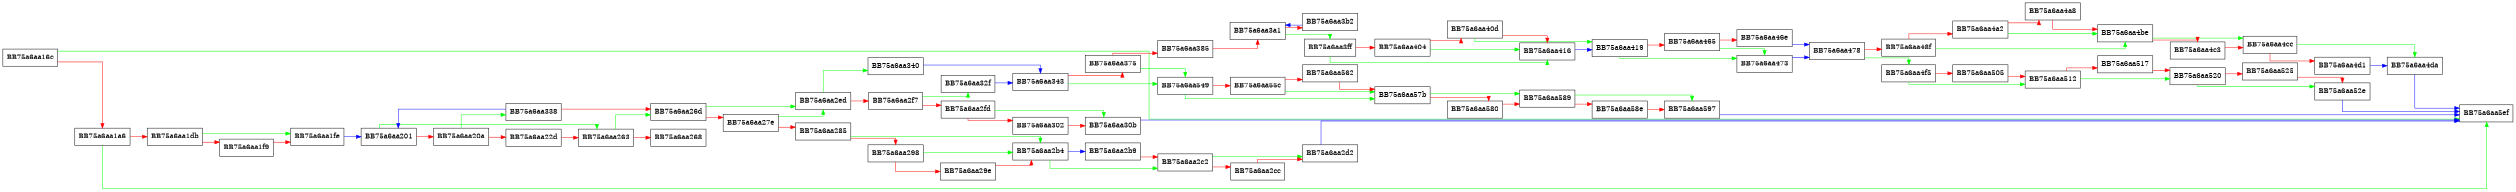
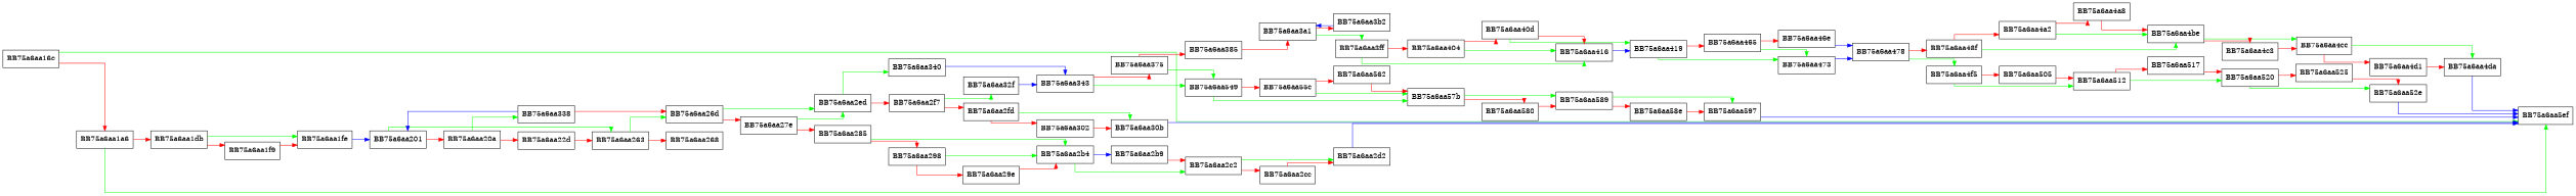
  digraph {
    rankdir=LR
    splines=ortho
    node [shape=box]
    edge [color=red]
    BB75a6aa16c
    BB75a6aa5ef
    BB75a6aa1a6
    BB75a6aa1db
    BB75a6aa1fe
    BB75a6aa1f9
    BB75a6aa201
    BB75a6aa263
    BB75a6aa20a
    BB75a6aa26d
    BB75a6aa268
    BB75a6aa338
    BB75a6aa22d
    BB75a6aa2ed
    BB75a6aa27e
    BB75a6aa340
    BB75a6aa2f7
    BB75a6aa285
    BB75a6aa343
    BB75a6aa32f
    BB75a6aa2fd
    BB75a6aa2b4
    BB75a6aa298
    BB75a6aa2c2
    BB75a6aa2b9
    BB75a6aa29e
    BB75a6aa2d2
    BB75a6aa2cc
    BB75a6aa549
    BB75a6aa375
    BB75a6aa30b
    BB75a6aa302
    BB75a6aa57b
    BB75a6aa55c
    BB75a6aa385
    BB75a6aa589
    BB75a6aa580
    BB75a6aa562
    BB75a6aa3a1
    BB75a6aa3ff
    BB75a6aa3b2
    BB75a6aa416
    BB75a6aa404
    BB75a6aa419
    BB75a6aa40d
    BB75a6aa473
    BB75a6aa465
    BB75a6aa478
    BB75a6aa46e
    BB75a6aa4f5
    BB75a6aa48f
    BB75a6aa512
    BB75a6aa505
    BB75a6aa4be
    BB75a6aa4a2
    BB75a6aa520
    BB75a6aa517
    BB75a6aa4cc
    BB75a6aa4c3
    BB75a6aa4a8
    BB75a6aa4da
    BB75a6aa4d1
    BB75a6aa52e
    BB75a6aa525
    BB75a6aa597
    BB75a6aa58e
    BB75a6aa16c -> BB75a6aa5ef [color=green]
    BB75a6aa16c -> BB75a6aa1a6
    BB75a6aa1a6 -> BB75a6aa5ef [color=green]
    BB75a6aa1a6 -> BB75a6aa1db
    BB75a6aa1db -> BB75a6aa1fe [color=green]
    BB75a6aa1db -> BB75a6aa1f9
    BB75a6aa1fe -> BB75a6aa201 [color=blue]
    BB75a6aa1f9 -> BB75a6aa1fe
    BB75a6aa201 -> BB75a6aa263 [color=green]
    BB75a6aa201 -> BB75a6aa20a
    BB75a6aa263 -> BB75a6aa26d [color=green]
    BB75a6aa263 -> BB75a6aa268
    BB75a6aa20a -> BB75a6aa338 [color=green]
    BB75a6aa20a -> BB75a6aa22d
    BB75a6aa26d -> BB75a6aa2ed [color=green]
    BB75a6aa26d -> BB75a6aa27e
    BB75a6aa338 -> BB75a6aa201 [color=blue]
    BB75a6aa338 -> BB75a6aa26d
    BB75a6aa22d -> BB75a6aa263
    BB75a6aa2ed -> BB75a6aa340 [color=green]
    BB75a6aa2ed -> BB75a6aa2f7
    BB75a6aa27e -> BB75a6aa2ed [color=green]
    BB75a6aa27e -> BB75a6aa285
    BB75a6aa340 -> BB75a6aa343 [color=blue]
    BB75a6aa2f7 -> BB75a6aa32f [color=green]
    BB75a6aa2f7 -> BB75a6aa2fd
    BB75a6aa285 -> BB75a6aa2b4 [color=green]
    BB75a6aa285 -> BB75a6aa298
    BB75a6aa343 -> BB75a6aa549 [color=green]
    BB75a6aa343 -> BB75a6aa375
    BB75a6aa32f -> BB75a6aa343 [color=blue]
    BB75a6aa2fd -> BB75a6aa30b [color=green]
    BB75a6aa2fd -> BB75a6aa302
    BB75a6aa2b4 -> BB75a6aa2c2 [color=green]
    BB75a6aa2b4 -> BB75a6aa2b9 [color=blue]
    BB75a6aa298 -> BB75a6aa2b4 [color=green]
    BB75a6aa298 -> BB75a6aa29e
    BB75a6aa2c2 -> BB75a6aa2d2 [color=green]
    BB75a6aa2c2 -> BB75a6aa2cc
    BB75a6aa2b9 -> BB75a6aa2c2
    BB75a6aa29e -> BB75a6aa2b4
    BB75a6aa2d2 -> BB75a6aa5ef [color=blue]
    BB75a6aa2cc -> BB75a6aa2d2
    BB75a6aa549 -> BB75a6aa57b [color=green]
    BB75a6aa549 -> BB75a6aa55c
    BB75a6aa375 -> BB75a6aa549 [color=green]
    BB75a6aa375 -> BB75a6aa385
    BB75a6aa30b -> BB75a6aa5ef [color=blue]
    BB75a6aa302 -> BB75a6aa30b
    BB75a6aa57b -> BB75a6aa589 [color=green]
    BB75a6aa57b -> BB75a6aa580
    BB75a6aa55c -> BB75a6aa57b [color=green]
    BB75a6aa55c -> BB75a6aa562
    BB75a6aa385 -> BB75a6aa3a1
    BB75a6aa589 -> BB75a6aa597 [color=green]
    BB75a6aa589 -> BB75a6aa58e
    BB75a6aa580 -> BB75a6aa589
    BB75a6aa562 -> BB75a6aa57b
    BB75a6aa3a1 -> BB75a6aa3ff [color=green]
    BB75a6aa3a1 -> BB75a6aa3b2
    BB75a6aa3ff -> BB75a6aa416 [color=green]
    BB75a6aa3ff -> BB75a6aa404
    BB75a6aa3b2 -> BB75a6aa3a1 [color=blue]
    BB75a6aa416 -> BB75a6aa419 [color=blue]
    BB75a6aa404 -> BB75a6aa416 [color=green]
    BB75a6aa404 -> BB75a6aa40d
    BB75a6aa419 -> BB75a6aa473 [color=green]
    BB75a6aa419 -> BB75a6aa465
    BB75a6aa40d -> BB75a6aa416
    BB75a6aa40d -> BB75a6aa419 [color=green]
    BB75a6aa473 -> BB75a6aa478 [color=blue]
    BB75a6aa465 -> BB75a6aa473 [color=green]
    BB75a6aa465 -> BB75a6aa46e
    BB75a6aa478 -> BB75a6aa4f5 [color=green]
    BB75a6aa478 -> BB75a6aa48f
    BB75a6aa46e -> BB75a6aa478 [color=blue]
    BB75a6aa4f5 -> BB75a6aa512 [color=green]
    BB75a6aa4f5 -> BB75a6aa505
    BB75a6aa48f -> BB75a6aa4be [color=green]
    BB75a6aa48f -> BB75a6aa4a2
    BB75a6aa512 -> BB75a6aa520 [color=green]
    BB75a6aa512 -> BB75a6aa517
    BB75a6aa505 -> BB75a6aa512
    BB75a6aa4be -> BB75a6aa4cc [color=green]
    BB75a6aa4be -> BB75a6aa4c3
    BB75a6aa4a2 -> BB75a6aa4be [color=green]
    BB75a6aa4a2 -> BB75a6aa4a8
    BB75a6aa520 -> BB75a6aa52e [color=green]
    BB75a6aa520 -> BB75a6aa525
    BB75a6aa517 -> BB75a6aa520
    BB75a6aa4cc -> BB75a6aa4da [color=green]
    BB75a6aa4cc -> BB75a6aa4d1
    BB75a6aa4c3 -> BB75a6aa4cc
    BB75a6aa4a8 -> BB75a6aa4be
    BB75a6aa4da -> BB75a6aa5ef [color=blue]
-   BB75a6aa4d1 -> BB75a6aa4da [color=blue]
+   BB75a6aa4d1 -> BB75a6aa4da
    BB75a6aa52e -> BB75a6aa5ef [color=blue]
    BB75a6aa525 -> BB75a6aa52e
    BB75a6aa597 -> BB75a6aa5ef [color=blue]
    BB75a6aa58e -> BB75a6aa597
  }
